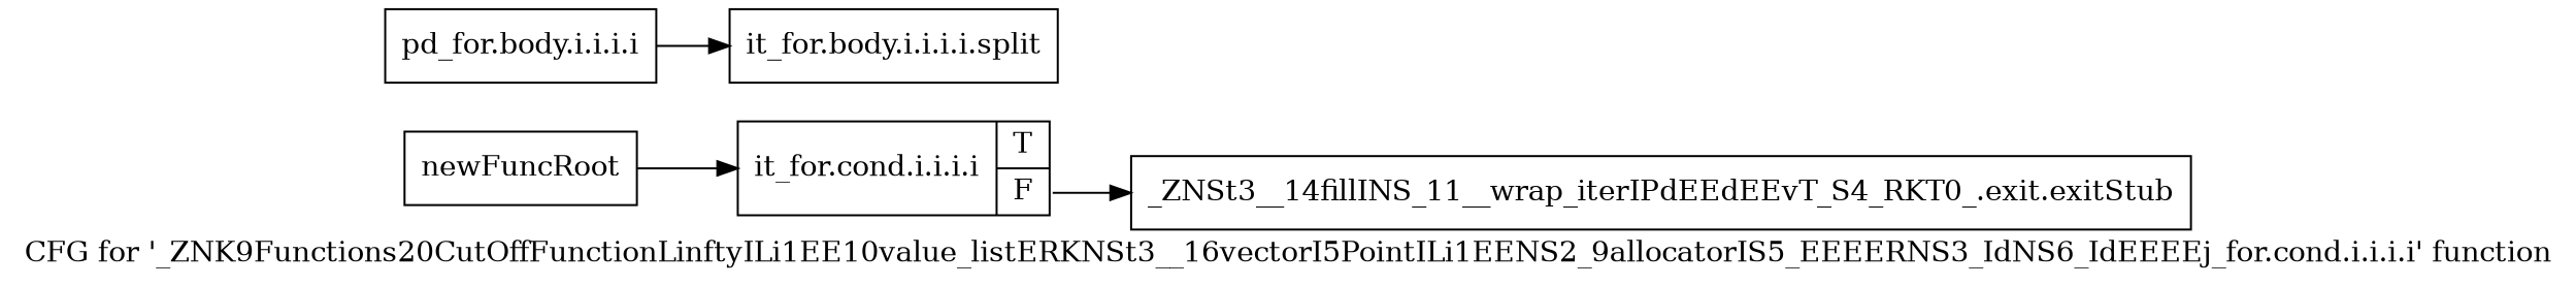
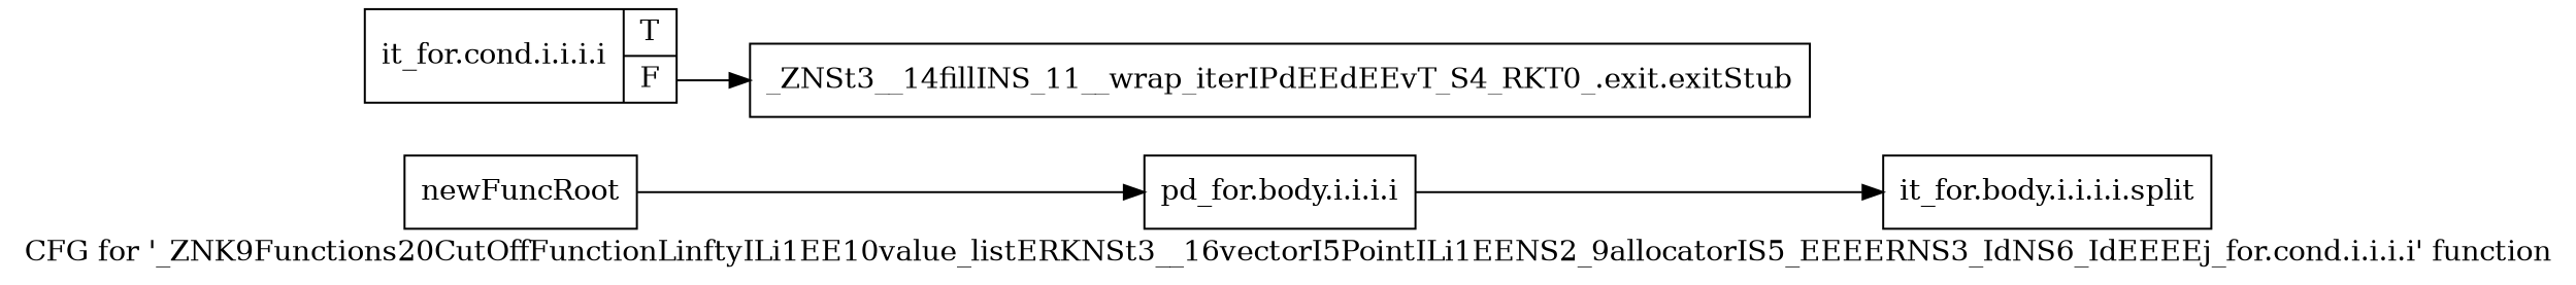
  digraph {
    label="CFG for '_ZNK9Functions20CutOffFunctionLinftyILi1EE10value_listERKNSt3__16vectorI5PointILi1EENS2_9allocatorIS5_EEEERNS3_IdNS6_IdEEEEj_for.cond.i.i.i.i' function"
    rankdir=LR
    node [shape=record]
    n1 [label="{newFuncRoot}"]
    n2 [label="{it_for.cond.i.i.i.i|{<s0>T|<s1>F}}"]
    n3 [label="{_ZNSt3__14fillINS_11__wrap_iterIPdEEdEEvT_S4_RKT0_.exit.exitStub}"]
    n4 [label="{pd_for.body.i.i.i.i}"]
    n5 [label="{it_for.body.i.i.i.i.split}"]
-   n1 -> n2
+   n1 -> n4
    n2 -> n3 [tailport=s1]
    n4 -> n5
  }
